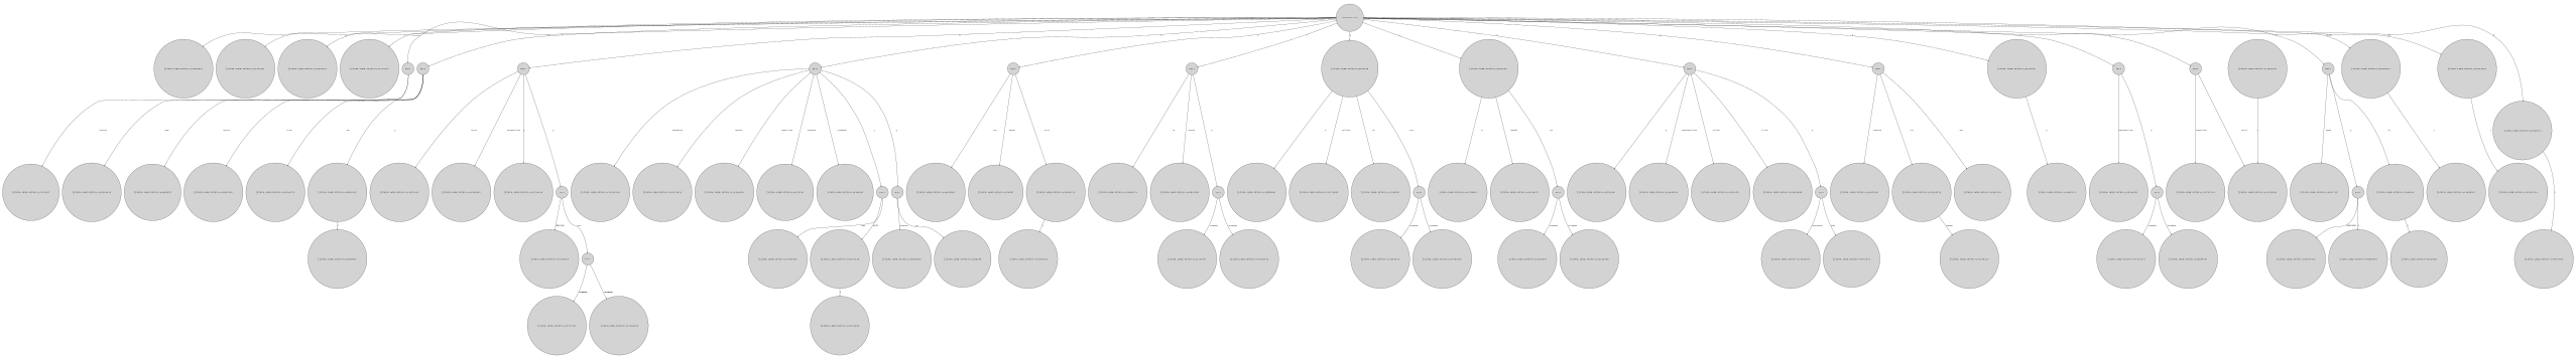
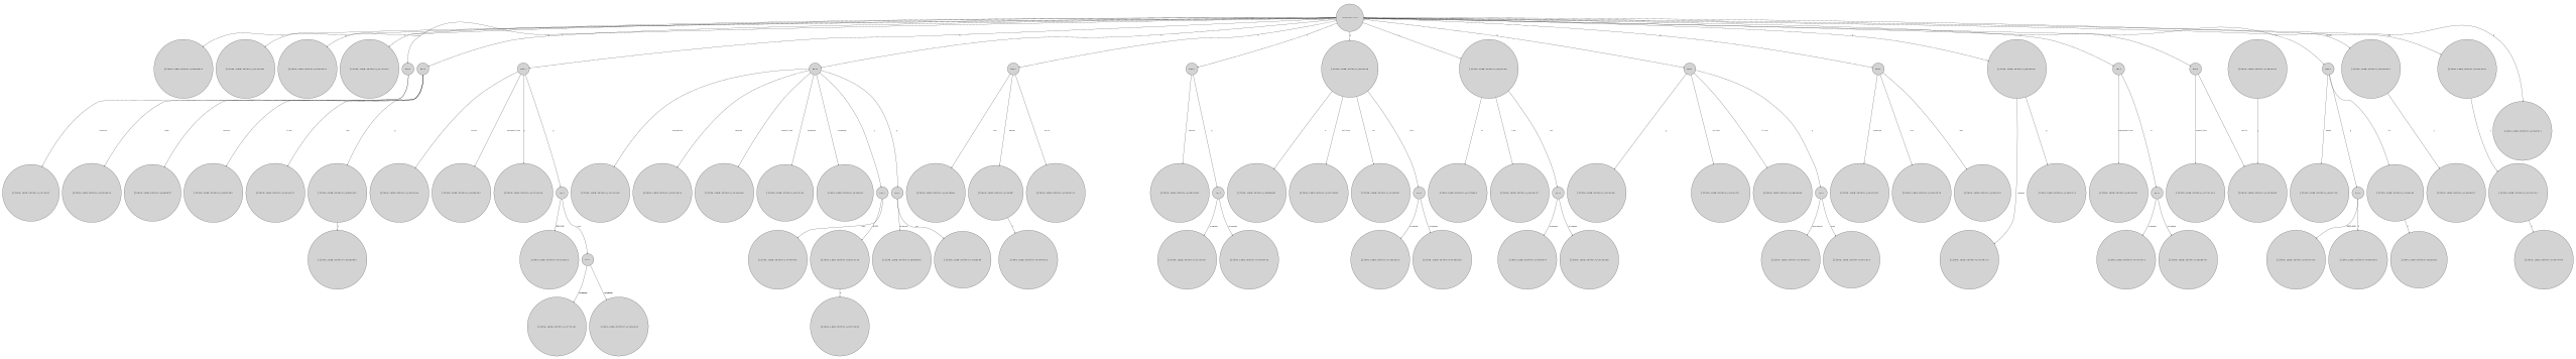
  digraph {
    fontname="Courier Prime"
    ordering=out
    rankdir=TB
    node [fillcolor=lightgrey fontname="Courier Prime" shape=circle style=filled]
    edge [arrowsize=0.4 fontname="Courier Prime" fontsize=10 weight=10]
    node2E6011B1 [height=.1 width=.1]
    n2 [height=.07 label="[Ljava.lang.Object;@3d4d0d5c" width=.07]
    n3 [height=.07 label="[Ljava.lang.Object;@372c23b7" width=.07]
    n4 [height=.07 label="[Ljava.lang.Object;@620e3c01" width=.07]
    n5 [height=.07 label="[Ljava.lang.Object;@53735e5c" width=.07]
    n6 [height=.07 label=null width=.07]
    n7 [height=.07 label=null width=.07]
    n8 [height=.07 label=null width=.07]
    n9 [height=.07 label=null width=.07]
    n10 [height=.07 label=null width=.07]
    n11 [height=.07 label=null width=.07]
    n12 [height=.07 label="[Ljava.lang.Object;@6e18688" width=.07]
    n13 [height=.07 label="[Ljava.lang.Object;@3ef78625" width=.07]
    n14 [height=.07 label=null width=.07]
    n15 [height=.07 label=null width=.07]
    n16 [height=.07 label="[Ljava.lang.Object;@3a488245" width=.07]
    n17 [height=.07 label=null width=.07]
    n18 [height=.07 label=null width=.07]
    n19 [height=.07 label=null width=.07]
    n20 [height=.07 label="[Ljava.lang.Object;@3b30af1f" width=.07]
    n21 [height=.07 label="[Ljava.lang.Object;@2ce933a1" width=.07]
    n22 [height=.07 label="[Ljava.lang.Object;@284a0011" width=.07]
    n23 [height=.07 label="[Ljava.lang.Object;@79503a7" width=.07]
    n24 [height=.07 label="[Ljava.lang.Object;@68c9a916" width=.07]
    n25 [height=.07 label="[Ljava.lang.Object;@bf8de7b" width=.07]
    n26 [height=.07 label="[Ljava.lang.Object;@3ee9ccb0" width=.07]
    n27 [height=.07 label="[Ljava.lang.Object;@2c6447c1" width=.07]
    n28 [height=.07 label="[Ljava.lang.Object;@2da920cc" width=.07]
    n29 [height=.07 label="[Ljava.lang.Object;@502b1640" width=.07]
    n30 [height=.07 label="[Ljava.lang.Object;@469bf63c" width=.07]
    n31 [height=.07 label="[Ljava.lang.Object;@4178841a" width=.07]
    n32 [height=.07 label=null width=.07]
    n33 [height=.07 label="[Ljava.lang.Object;@7001f13e" width=.07]
    n34 [height=.07 label="[Ljava.lang.Object;@1b3c3a19" width=.07]
    n35 [height=.07 label="[Ljava.lang.Object;@583f4f3a" width=.07]
    n36 [height=.07 label="[Ljava.lang.Object;@e6305f3" width=.07]
    n37 [height=.07 label="[Ljava.lang.Object;@e3eec41" width=.07]
    n38 [height=.07 label=null width=.07]
    n39 [height=.07 label=null width=.07]
    n40 [height=.07 label="[Ljava.lang.Object;@4461da8c" width=.07]
    n41 [height=.07 label="[Ljava.lang.Object;@236dd7" width=.07]
    n42 [height=.07 label="[Ljava.lang.Object;@240bf756" width=.07]
-   n43 [height=.07 label="[Ljava.lang.Object;@54aee174" width=.07]
    n44 [height=.07 label="[Ljava.lang.Object;@66d056d2" width=.07]
    n45 [height=.07 label=null width=.07]
    n46 [height=.07 label="[Ljava.lang.Object;@2bdbbeb2" width=.07]
    n47 [height=.07 label="[Ljava.lang.Object;@5a7326bb" width=.07]
    n48 [height=.07 label="[Ljava.lang.Object;@5342bce7" width=.07]
    n49 [height=.07 label=null width=.07]
    n50 [height=.07 label="[Ljava.lang.Object;@4673ad62" width=.07]
    n51 [height=.07 label="[Ljava.lang.Object;@4364f5c5" width=.07]
    n52 [height=.07 label=null width=.07]
    n53 [height=.07 label="[Ljava.lang.Object;@3a70f808" width=.07]
-   n54 [height=.07 label="[Ljava.lang.Object;@1e40d818" width=.07]
    n55 [height=.07 label="[Ljava.lang.Object;@10c45cc8" width=.07]
    n56 [height=.07 label="[Ljava.lang.Object;@36bcae4d" width=.07]
    n57 [height=.07 label=null width=.07]
    n58 [height=.07 label="[Ljava.lang.Object;@638c02f5" width=.07]
    n59 [height=.07 label="[Ljava.lang.Object;@3f26c87a" width=.07]
    n60 [height=.07 label="[Ljava.lang.Object;@ca2e592" width=.07]
    n61 [height=.07 label="[Ljava.lang.Object;@75f3d556" width=.07]
    n62 [height=.07 label="[Ljava.lang.Object;@1fa0c150" width=.07]
    n63 [height=.07 label="[Ljava.lang.Object;@2b3040b1" width=.07]
    n64 [height=.07 label=null width=.07]
    n65 [height=.07 label="[Ljava.lang.Object;@3c795134" width=.07]
    n66 [height=.07 label="[Ljava.lang.Object;@1878e9d8" width=.07]
    n67 [height=.07 label="[Ljava.lang.Object;@68f57922" width=.07]
    n68 [height=.07 label=null width=.07]
    n69 [height=.07 label="[Ljava.lang.Object;@7a489f9" width=.07]
    n70 [height=.07 label="[Ljava.lang.Object;@180ba207" width=.07]
    n71 [height=.07 label="[Ljava.lang.Object;@381c8794" width=.07]
    n72 [height=.07 label="[Ljava.lang.Object;@5b997c69" width=.07]
    n73 [height=.07 label="[Ljava.lang.Object;@2d1a9d3c" width=.07]
    n74 [height=.07 label="[Ljava.lang.Object;@6813d228" width=.07]
    n75 [height=.07 label="[Ljava.lang.Object;@45791281" width=.07]
    n76 [height=.07 label="[Ljava.lang.Object;@41f6a42b" width=.07]
    n77 [height=.07 label="[Ljava.lang.Object;@17e800d0" width=.07]
    n78 [height=.07 label="[Ljava.lang.Object;@1d723f8e" width=.07]
    n79 [height=.07 label="[Ljava.lang.Object;@1dcb8d1b" width=.07]
    n80 [height=.07 label="[Ljava.lang.Object;@13baf8e" width=.07]
    n81 [height=.07 label="[Ljava.lang.Object;@40e0ec2a" width=.07]
    n82 [height=.07 label="[Ljava.lang.Object;@101f0267" width=.07]
    n83 [height=.07 label="[Ljava.lang.Object;@3f5be72a" width=.07]
    n84 [height=.07 label="[Ljava.lang.Object;@13afca1f" width=.07]
    n85 [height=.07 label="[Ljava.lang.Object;@654d022a" width=.07]
    n86 [height=.07 label="[Ljava.lang.Object;@1cd3a493" width=.07]
    n87 [height=.07 label="[Ljava.lang.Object;@5f21d1db" width=.07]
    n88 [height=.07 label="[Ljava.lang.Object;@194d2650" width=.07]
    n89 [height=.07 label="[Ljava.lang.Object;@d745b59" width=.07]
    n90 [height=.07 label="[Ljava.lang.Object;@40243272" width=.07]
    n91 [height=.07 label="[Ljava.lang.Object;@3acd8783" width=.07]
    n92 [height=.07 label="[Ljava.lang.Object;@72d3c1d1" width=.07]
    n93 [height=.07 label="[Ljava.lang.Object;@23a7566c" width=.07]
    n94 [height=.07 label="[Ljava.lang.Object;@4eb9cfa1" width=.07]
    n95 [height=.07 label="[Ljava.lang.Object;@8a29a21" width=.07]
    n96 [height=.07 label=null width=.07]
    n97 [height=.07 label="[Ljava.lang.Object;@6b22453d" width=.07]
    node2E6011B1 -> n2 [label=ft]
    node2E6011B1 -> n3 [label=hs]
    node2E6011B1 -> n4 [label=3]
    node2E6011B1 -> n5 [label="'scompass"]
    node2E6011B1 -> n6 [label=m]
    node2E6011B1 -> n7 [label=i]
    node2E6011B1 -> n8 [label=n]
    node2E6011B1 -> n9 [label=e]
    node2E6011B1 -> n10 [label=c]
    node2E6011B1 -> n11 [label=r]
    node2E6011B1 -> n12 [label=a]
    node2E6011B1 -> n13 [label=t]
    node2E6011B1 -> n14 [label=d]
    node2E6011B1 -> n15 [label=p]
    node2E6011B1 -> n16 [label=s]
    node2E6011B1 -> n17 [label=u]
    node2E6011B1 -> n18 [label=ge]
    node2E6011B1 -> n19 [label=o]
    node2E6011B1 -> n20 [label=kolib]
    node2E6011B1 -> n21 [label=lib]
    node2E6011B1 -> n22 [label=b]
    n6 -> n23 [label=inecraft]
    n6 -> n24 [label=pass]
    n7 -> n25 [label=necraft]
    n7 -> n26 [label=tions]
    n7 -> n27 [label=ons]
    n7 -> n28 [label=b]
    n8 -> n29 [label=ecraft]
    n8 -> n30 [label=geonadditions]
    n8 -> n31 [label=s]
    n8 -> n32 [label=a]
    n9 -> n33 [label=eperdepths]
    n9 -> n34 [label=rdepths]
    n9 -> n35 [label=onadditions]
    n9 -> n36 [label=scompass]
    n9 -> n37 [label="'scompass"]
    n9 -> n38 [label=c]
    n9 -> n39 [label=p]
    n10 -> n40 [label=raft]
    n10 -> n41 [label=ompass]
    n10 -> n42 [label=kolib]
-   n11 -> n43 [label=aft]
    n11 -> n44 [label=depths]
    n11 -> n45 [label=e]
    n12 -> n46 [label=ft]
    n12 -> n47 [label=dditions]
    n12 -> n48 [label=ss]
    n12 -> n49 [label=ture]
    n13 -> n50 [label=hs]
-   n13 -> n51 [label=compass]
+   n13 -> n51 [label=ions]
    n13 -> n52 [label=ure]
    n14 -> n53 [label=a]
-   n14 -> n54 [label=ungeonadditions]
    n14 -> n55 [label=ditions]
    n14 -> n56 [label=itions]
    n14 -> n57 [label=e]
    n15 -> n58 [label=erdepths]
    n15 -> n59 [label=ths]
    n15 -> n60 [label=ass]
-   n59 -> n61 [label=compass]
+   n16 -> n61 [label=compass]
    n16 -> n62 [label=s]
    n17 -> n63 [label=ngeonadditions]
    n17 -> n64 [label=re]
    n18 -> n65 [label=onadditions]
    n18 -> n66 [label=ckolib]
    n19 -> n67 [label=mpass]
    n19 -> n68 [label=n]
    n19 -> n69 [label=lib]
    n20 -> n70 [label=3]
    n21 -> n71 [label=3]
-   n22 -> n72 [label=3]
+   n71 -> n72 [label=3]
    n28 -> n73 [label=3]
    n32 -> n74 [label=dditions]
    n32 -> n96 [label=ture]
    n38 -> n77 [label=raft]
    n38 -> n97 [label=kolib]
    n39 -> n79 [label=erdepths]
    n39 -> n80 [label=ths]
-   n42 -> n81 [label=3]
+   n41 -> n81 [label=3]
    n45 -> n82 [label=scompass]
    n45 -> n83 [label="'scompass"]
    n49 -> n84 [label=scompass]
    n49 -> n85 [label="'scompass"]
    n52 -> n86 [label=scompass]
    n52 -> n87 [label="'scompass"]
    n57 -> n88 [label=eperdepths]
    n57 -> n89 [label=pths]
    n64 -> n90 [label=scompass]
    n64 -> n91 [label="'scompass"]
    n68 -> n93 [label=additions]
    n68 -> n94 [label=s]
    n69 -> n95 [label=3]
    n92 -> n66 [label=3]
    n96 -> n75 [label=scompass]
    n96 -> n76 [label="'scompass"]
    n97 -> n78 [label=3]
  }
